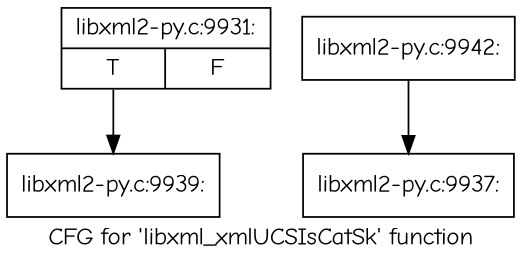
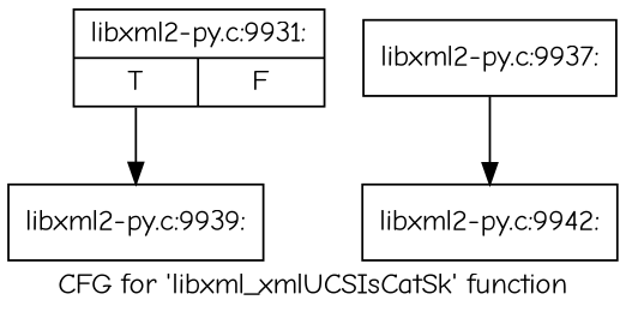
  digraph {
    fontname="Comic Neue"
    label="CFG for 'libxml_xmlUCSIsCatSk' function"
    node [fontname="Comic Neue" shape=record]
    edge [fontname="Comic Neue"]
    n1 [label="{libxml2-py.c:9931:|{<s0>T|<s1>F}}"]
    n2 [label="{libxml2-py.c:9939:}"]
    n3 [label="{libxml2-py.c:9937:}"]
    n4 [label="{libxml2-py.c:9942:}"]
    n1 -> n2 [tailport=s0]
-   n4 -> n3
+   n3 -> n4
  }
